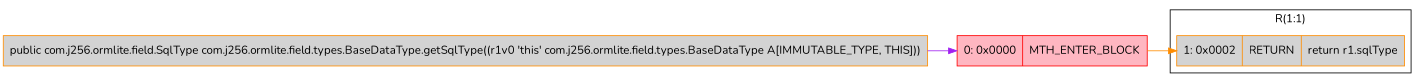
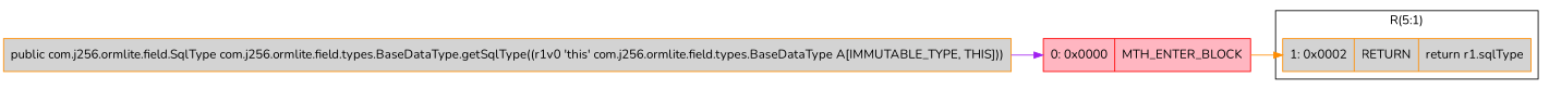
  digraph {
    rankdir=LR
    fontname=Nunito
    node [color=darkorange shape=record style=filled fillcolor=lightgrey fontname=Nunito]
    edge [fontname=Nunito]
    n1 [label="{1\:\ 0x0002|RETURN\l|return r1.sqlType\l}"]
    n2 [color=red label="{0\:\ 0x0000|MTH_ENTER_BLOCK\l}" fillcolor=lightpink]
    n3 [label="{public com.j256.ormlite.field.SqlType com.j256.ormlite.field.types.BaseDataType.getSqlType((r1v0 'this' com.j256.ormlite.field.types.BaseDataType A[IMMUTABLE_TYPE, THIS])) }"]
    subgraph cluster_1 {
-     label="R(1:1)"
+     label="R(5:1)"
      n1
    }
    n2 -> n1 [color=darkorange]
    n3 -> n2 [color=purple]
  }
